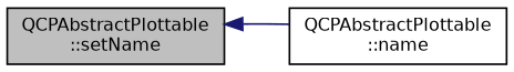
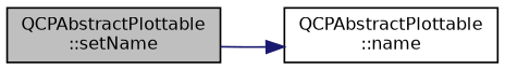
  digraph {
    rankdir=LR
    node [color=black fontname=Helvetica fontsize=10 shape=record style=filled]
    n1 [fillcolor=grey75 fontcolor=black height=0.2 label="QCPAbstractPlottable\l::setName" width=0.4]
    n2 [fillcolor=white height=0.2 label="QCPAbstractPlottable\l::name" width=0.4]
-   n2 -> n1 [color=midnightblue fontname=Helvetica fontsize=10 labelfontname=Helvetica labelfontsize=10 style=solid]
+   n1 -> n2 [color=midnightblue fontname=Helvetica fontsize=10 labelfontname=Helvetica labelfontsize=10 style=solid]
  }
